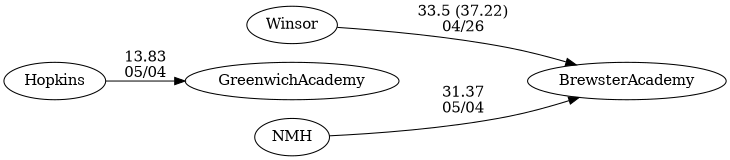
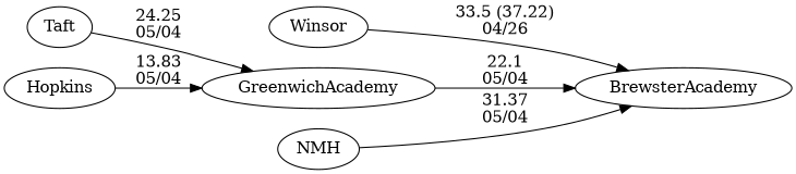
  digraph {
    rankdir=LR
    edge [random=random]
    Winsor
    BrewsterAcademy
    GreenwichAcademy
+   Taft
    NMH
    Hopkins
    Winsor -> BrewsterAcademy [label="33.5 (37.22)\n04/26" weight=67]
+   GreenwichAcademy -> BrewsterAcademy [label="22.1\n05/04" weight=78]
+   Taft -> GreenwichAcademy [label="24.25\n05/04" weight=76]
    NMH -> BrewsterAcademy [label="31.37\n05/04" weight=69]
    Hopkins -> GreenwichAcademy [label="13.83\n05/04" weight=87]
  }
